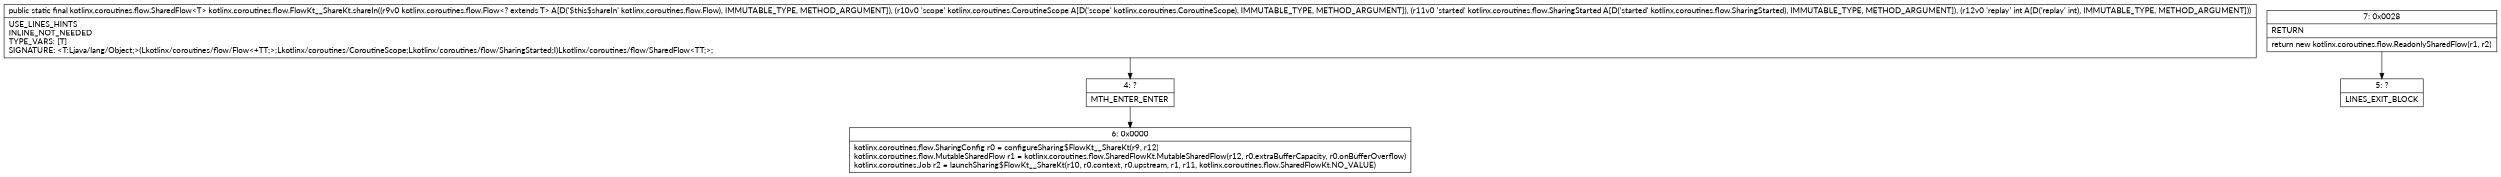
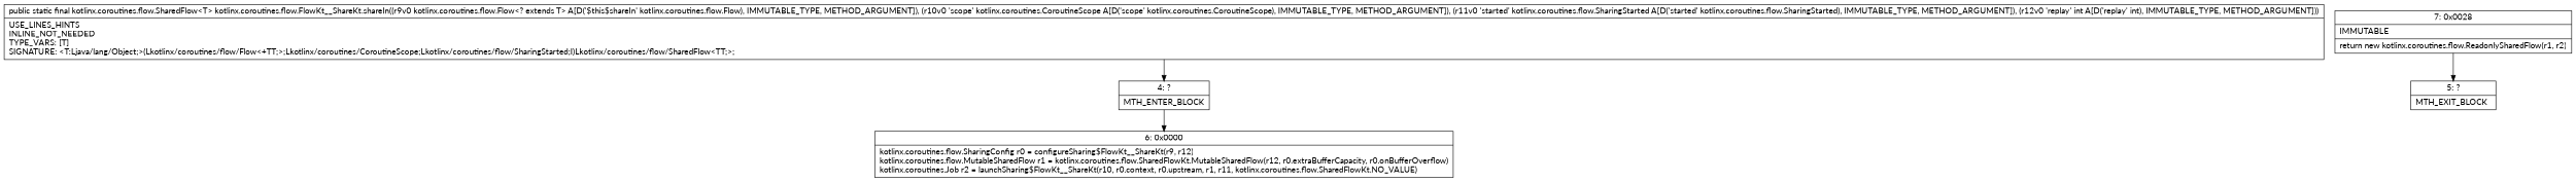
  digraph {
    fontname=Lato
    node [fontname=Lato shape=record]
    edge [fontname=Lato]
-   n1 [label="{4\:\ ?|MTH_ENTER_ENTER\l}"]
+   n1 [label="{4\:\ ?|MTH_ENTER_BLOCK\l}"]
    n2 [label="{6\:\ 0x0000|kotlinx.coroutines.flow.SharingConfig r0 = configureSharing$FlowKt__ShareKt(r9, r12)\lkotlinx.coroutines.flow.MutableSharedFlow r1 = kotlinx.coroutines.flow.SharedFlowKt.MutableSharedFlow(r12, r0.extraBufferCapacity, r0.onBufferOverflow)\lkotlinx.coroutines.Job r2 = launchSharing$FlowKt__ShareKt(r10, r0.context, r0.upstream, r1, r11, kotlinx.coroutines.flow.SharedFlowKt.NO_VALUE)\l}"]
-   n3 [label="{7\:\ 0x0028|RETURN\l|return new kotlinx.coroutines.flow.ReadonlySharedFlow(r1, r2)\l}"]
-   n4 [label="{5\:\ ?|LINES_EXIT_BLOCK\l}"]
+   n3 [label="{7\:\ 0x0028|IMMUTABLE\l|return new kotlinx.coroutines.flow.ReadonlySharedFlow(r1, r2)\l}"]
+   n4 [label="{5\:\ ?|MTH_EXIT_BLOCK\l}"]
    n5 [label="{public static final kotlinx.coroutines.flow.SharedFlow\<T\> kotlinx.coroutines.flow.FlowKt__ShareKt.shareIn((r9v0 kotlinx.coroutines.flow.Flow\<? extends T\> A[D('$this$shareIn' kotlinx.coroutines.flow.Flow), IMMUTABLE_TYPE, METHOD_ARGUMENT]), (r10v0 'scope' kotlinx.coroutines.CoroutineScope A[D('scope' kotlinx.coroutines.CoroutineScope), IMMUTABLE_TYPE, METHOD_ARGUMENT]), (r11v0 'started' kotlinx.coroutines.flow.SharingStarted A[D('started' kotlinx.coroutines.flow.SharingStarted), IMMUTABLE_TYPE, METHOD_ARGUMENT]), (r12v0 'replay' int A[D('replay' int), IMMUTABLE_TYPE, METHOD_ARGUMENT]))  | USE_LINES_HINTS\lINLINE_NOT_NEEDED\lTYPE_VARS: [T]\lSIGNATURE: \<T:Ljava\/lang\/Object;\>(Lkotlinx\/coroutines\/flow\/Flow\<+TT;\>;Lkotlinx\/coroutines\/CoroutineScope;Lkotlinx\/coroutines\/flow\/SharingStarted;I)Lkotlinx\/coroutines\/flow\/SharedFlow\<TT;\>;\l}"]
    n1 -> n2
    n3 -> n4
    n5 -> n1
  }
